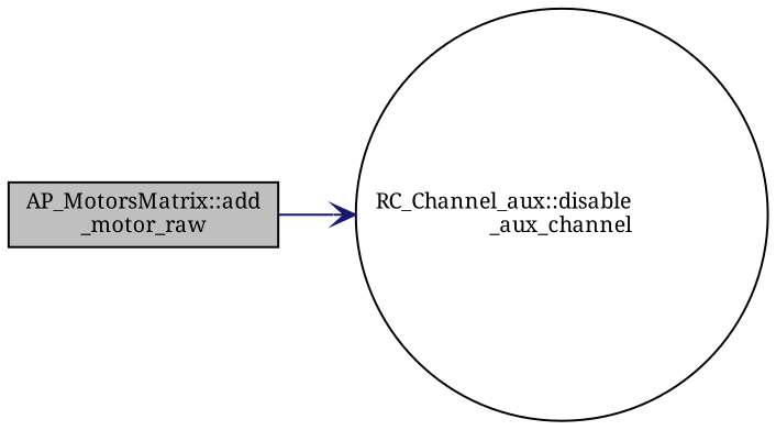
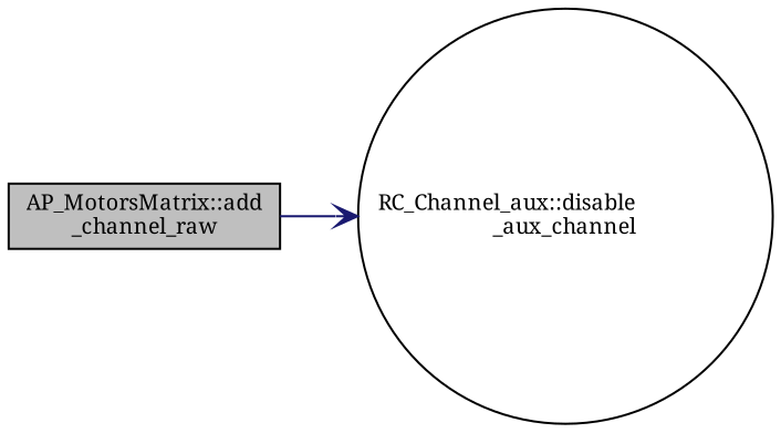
  digraph {
    rankdir=LR
    fontname="Noto Serif"
    node [color=black fontname="Noto Serif" fontsize=10 style=filled]
-   n1 [fillcolor=grey75 fontcolor=black height=0.2 label="AP_MotorsMatrix::add\l_motor_raw" shape=box width=0.4]
+   n1 [fillcolor=grey75 fontcolor=black height=0.2 label="AP_MotorsMatrix::add\l_channel_raw" shape=box width=0.4]
    n2 [fillcolor=white height=0.2 label="RC_Channel_aux::disable\l_aux_channel" shape=circle width=0.4]
    n1 -> n2 [color=midnightblue fontname="Noto Serif" fontsize=10 labelfontname=Helvetica labelfontsize=10 style=solid arrowhead=vee]
  }
